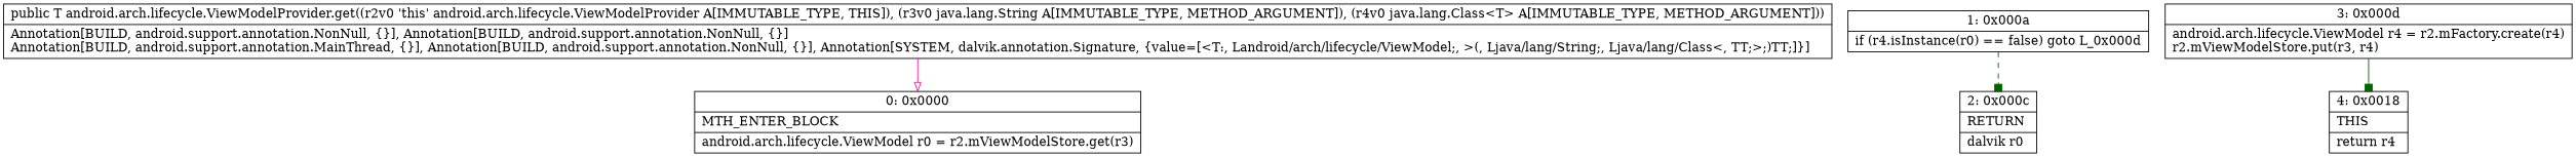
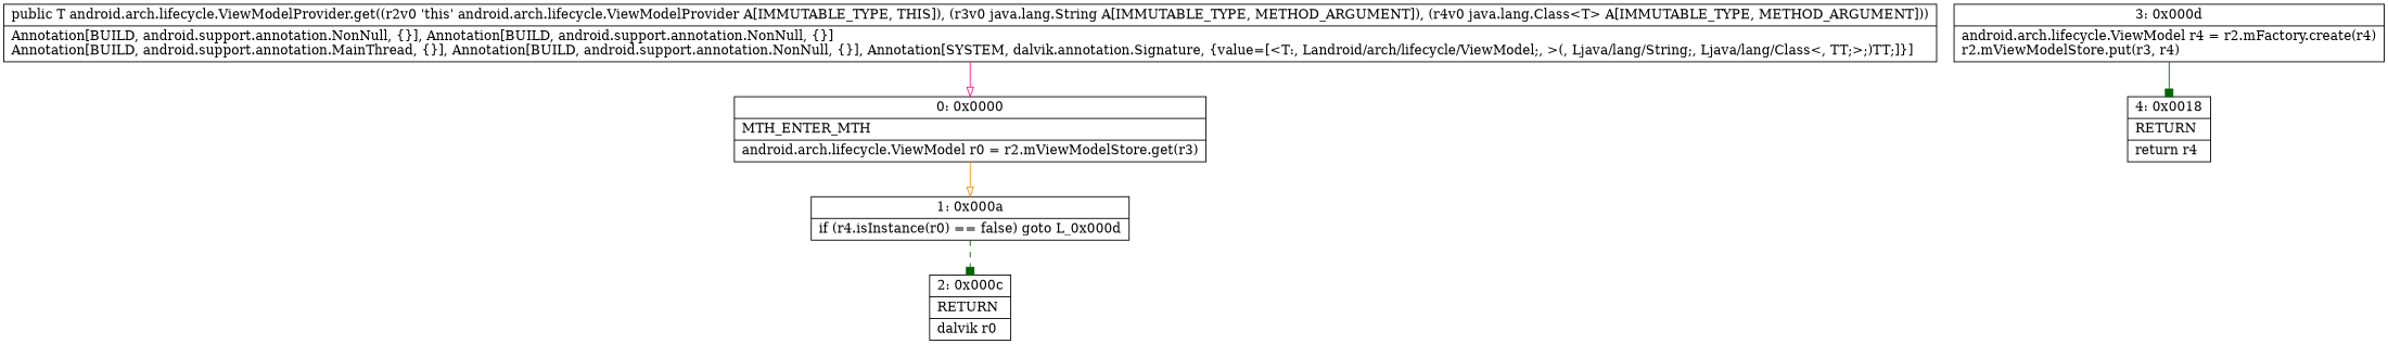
  digraph {
    node [shape=record]
    edge [arrowhead=onormal color=darkgreen]
-   n1 [label="{0\:\ 0x0000|MTH_ENTER_BLOCK\l|android.arch.lifecycle.ViewModel r0 = r2.mViewModelStore.get(r3)\l}"]
+   n1 [label="{0\:\ 0x0000|MTH_ENTER_MTH\l|android.arch.lifecycle.ViewModel r0 = r2.mViewModelStore.get(r3)\l}"]
    n2 [label="{1\:\ 0x000a|if (r4.isInstance(r0) == false) goto L_0x000d\l}"]
    n3 [label="{2\:\ 0x000c|RETURN\l|dalvik r0\l}"]
    n4 [label="{3\:\ 0x000d|android.arch.lifecycle.ViewModel r4 = r2.mFactory.create(r4)\lr2.mViewModelStore.put(r3, r4)\l}"]
-   n5 [label="{4\:\ 0x0018|THIS\l|return r4\l}"]
+   n5 [label="{4\:\ 0x0018|RETURN\l|return r4\l}"]
    n6 [label="{public T android.arch.lifecycle.ViewModelProvider.get((r2v0 'this' android.arch.lifecycle.ViewModelProvider A[IMMUTABLE_TYPE, THIS]), (r3v0 java.lang.String A[IMMUTABLE_TYPE, METHOD_ARGUMENT]), (r4v0 java.lang.Class\<T\> A[IMMUTABLE_TYPE, METHOD_ARGUMENT]))  | Annotation[BUILD, android.support.annotation.NonNull, \{\}], Annotation[BUILD, android.support.annotation.NonNull, \{\}]\lAnnotation[BUILD, android.support.annotation.MainThread, \{\}], Annotation[BUILD, android.support.annotation.NonNull, \{\}], Annotation[SYSTEM, dalvik.annotation.Signature, \{value=[\<T:, Landroid\/arch\/lifecycle\/ViewModel;, \>(, Ljava\/lang\/String;, Ljava\/lang\/Class\<, TT;\>;)TT;]\}]\l}"]
+   n1 -> n2 [color=darkorange]
    n2 -> n3 [arrowhead=box style=dashed]
    n4 -> n5 [arrowhead=box]
    n6 -> n1 [color=deeppink]
  }
